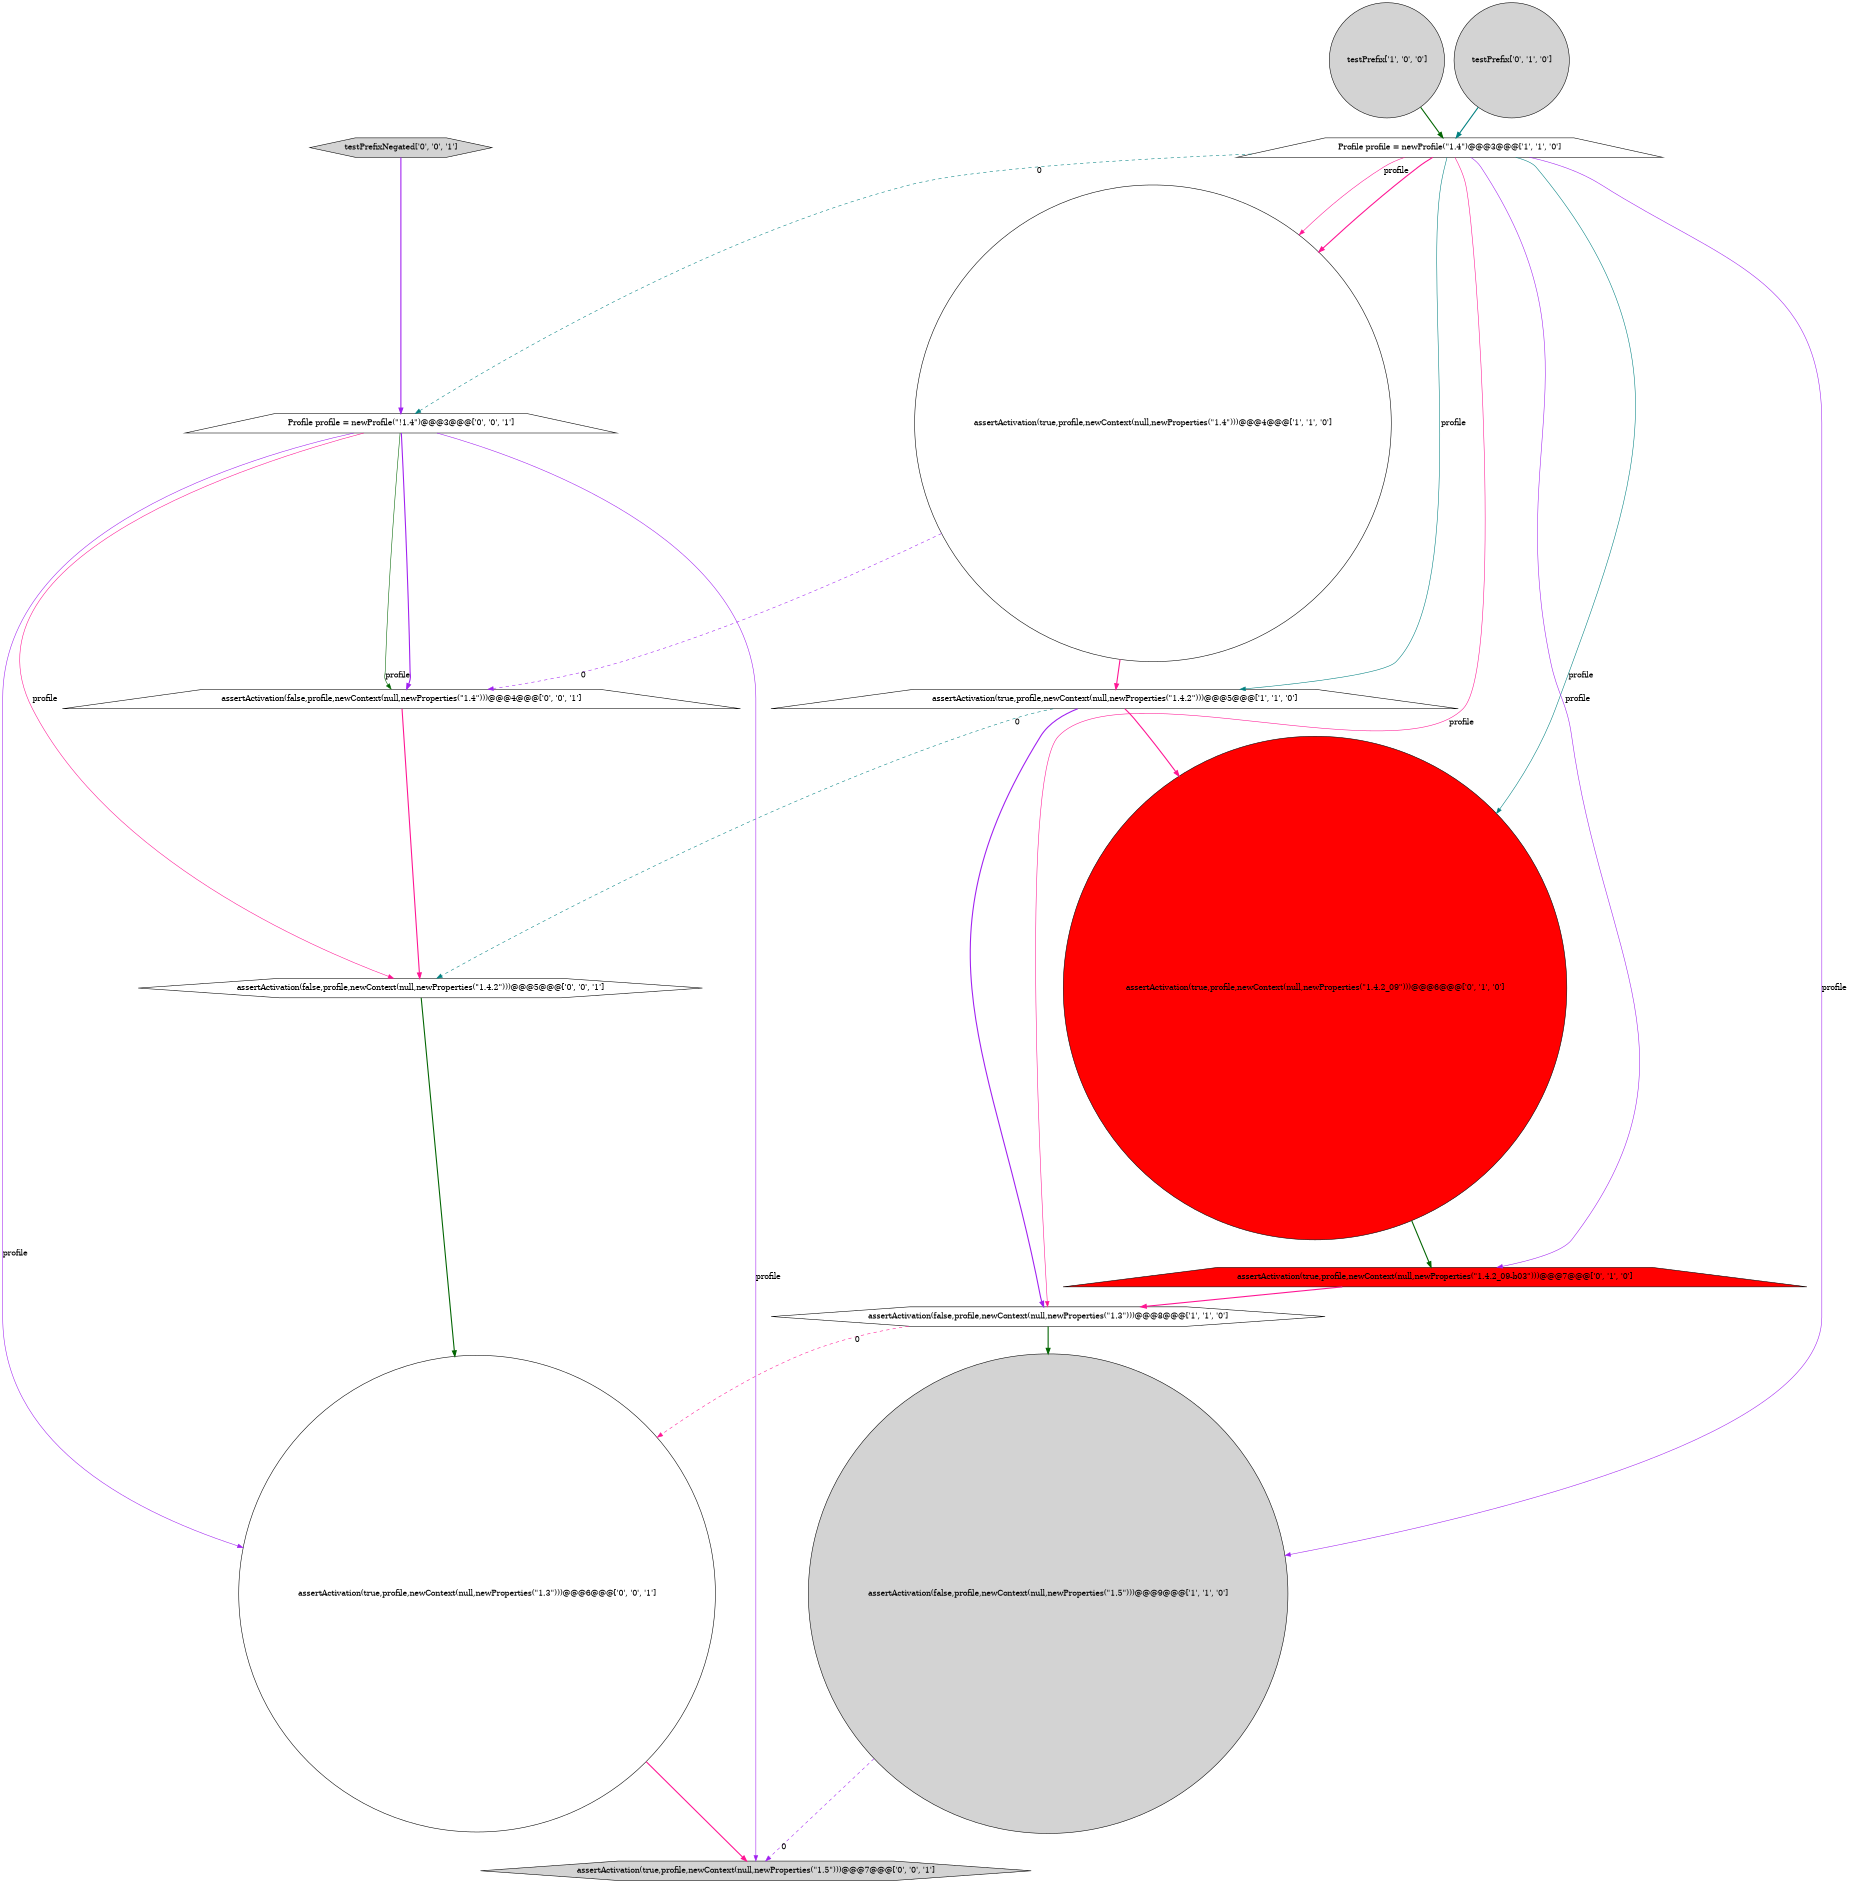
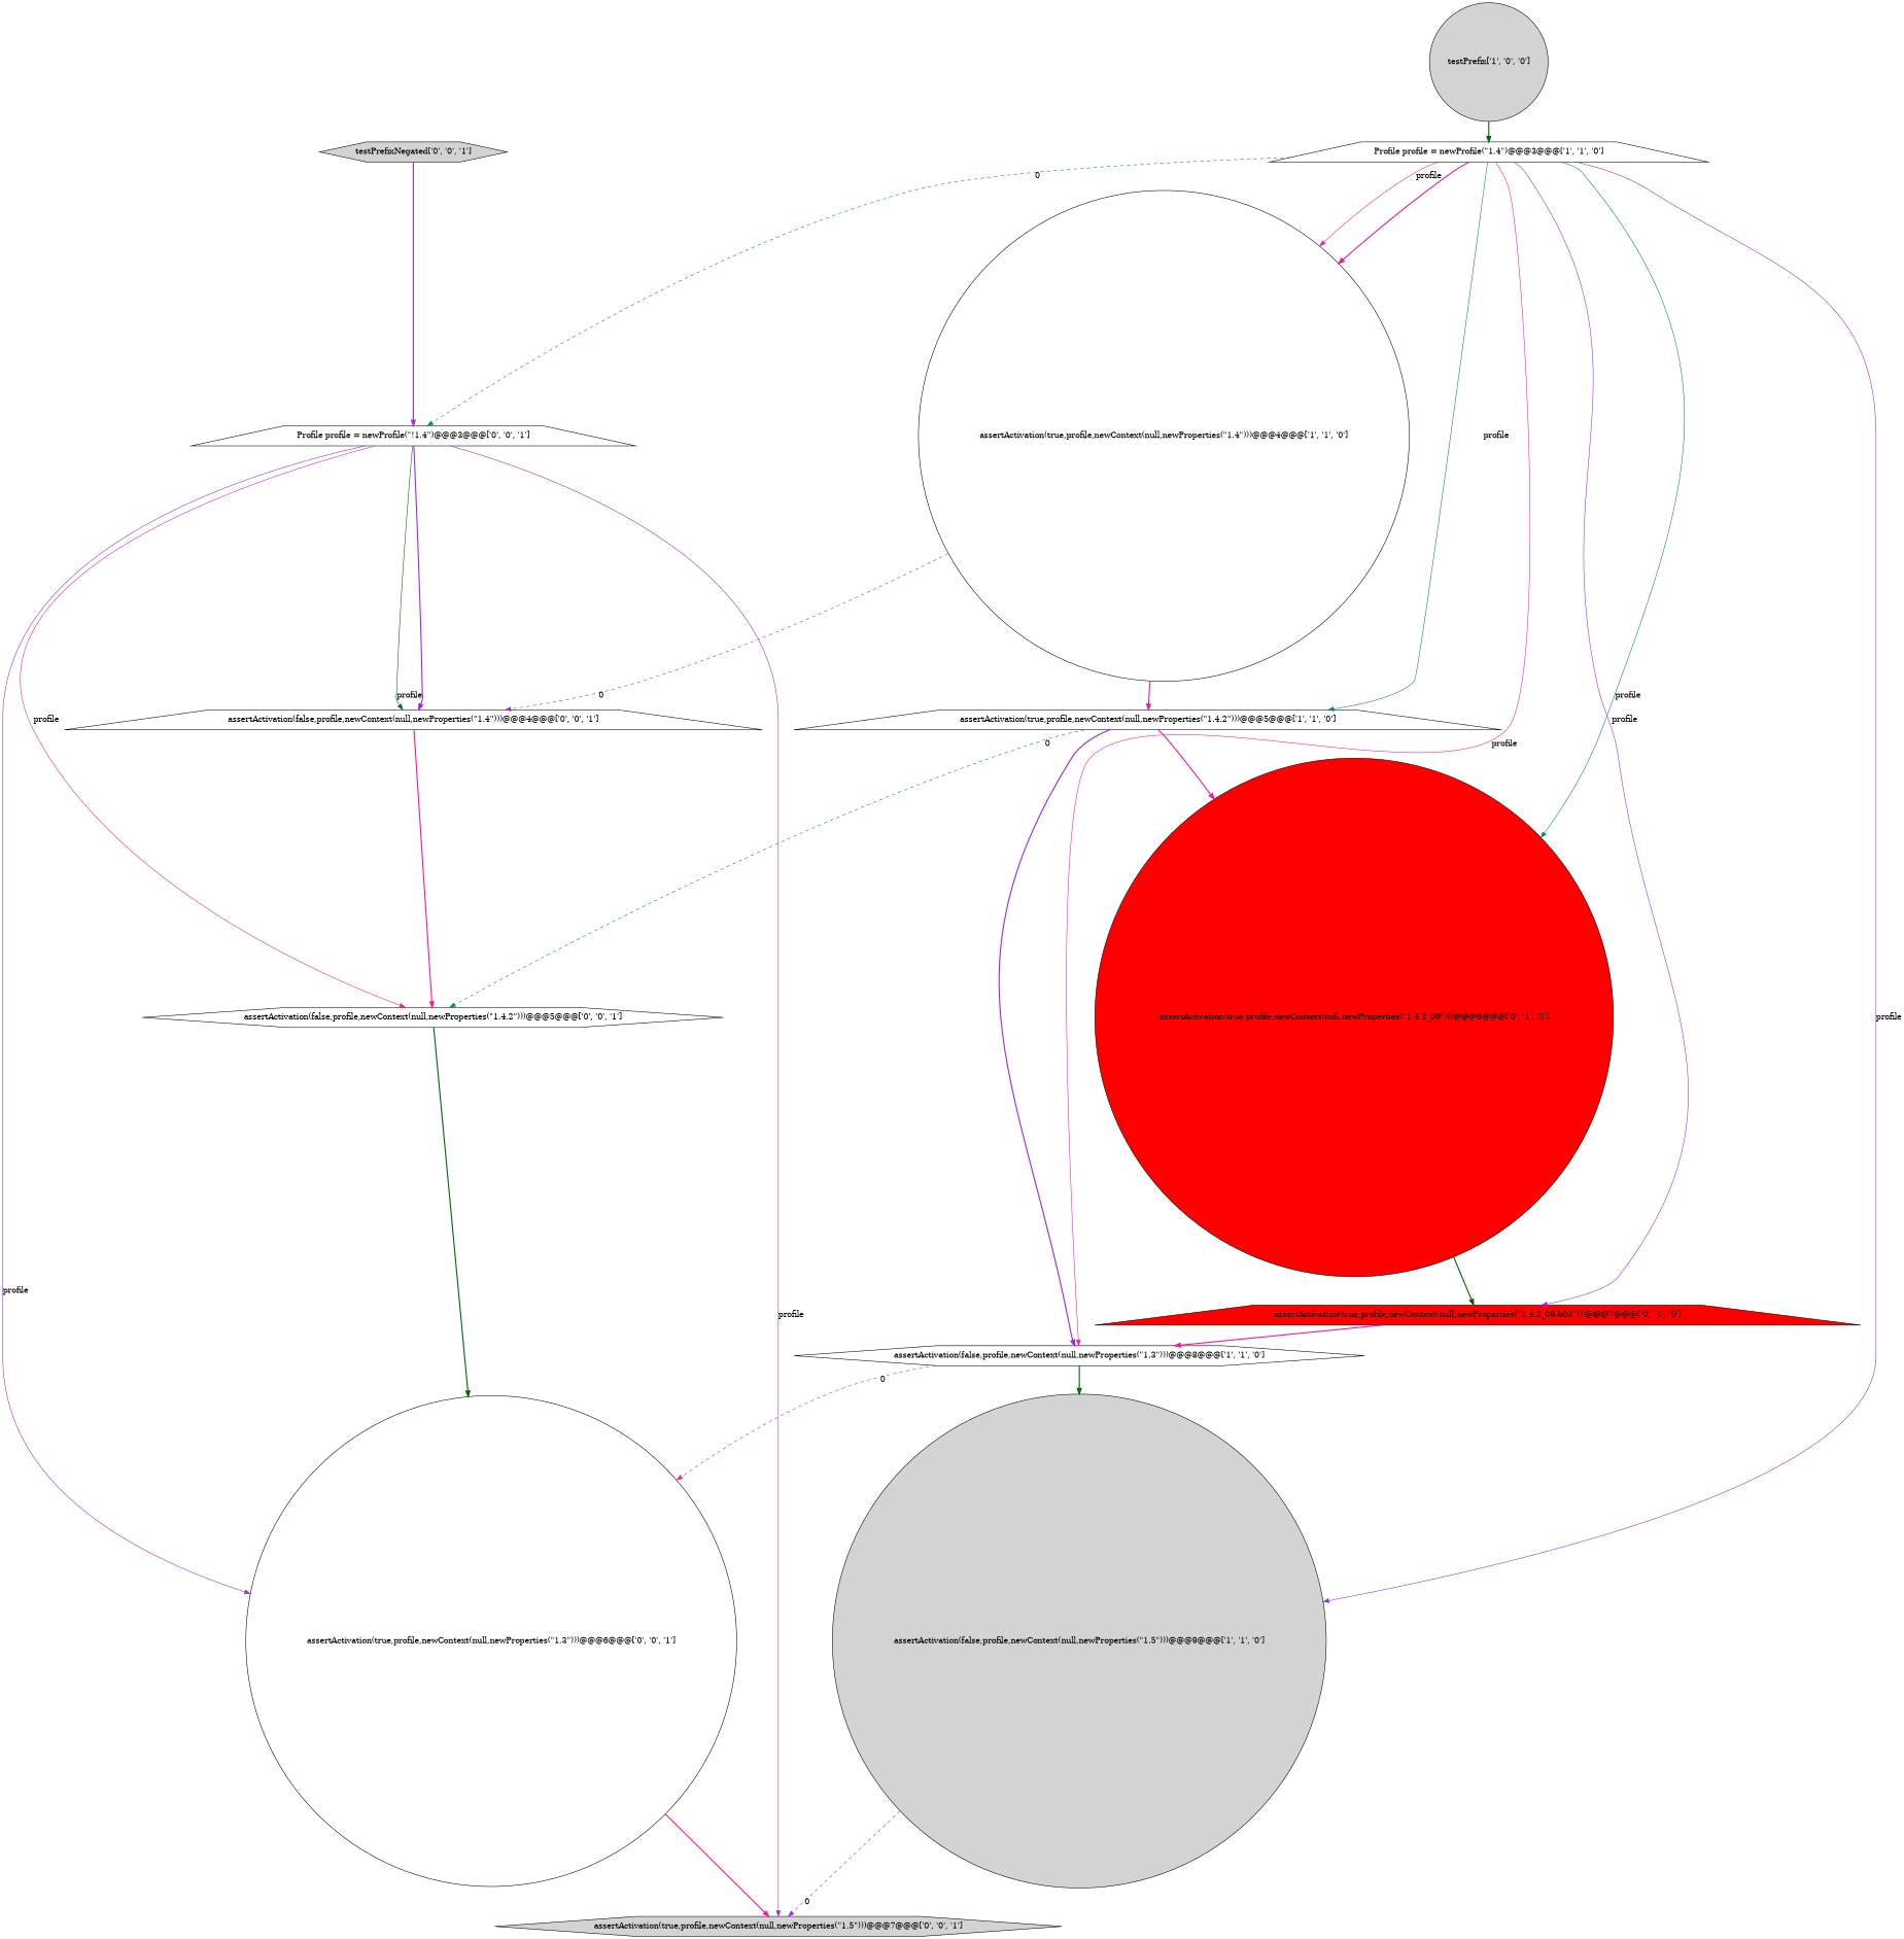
  digraph {
    node [fillcolor=white shape=circle style=filled]
    edge [style=bold color=deeppink]
    n1 [fillcolor=lightgray label="testPrefix['1', '0', '0']"]
    n2 [label="Profile profile = newProfile(\"1.4\")@@@3@@@['1', '1', '0']" shape=trapezium]
    n3 [label="assertActivation(true,profile,newContext(null,newProperties(\"1.4\")))@@@4@@@['1', '1', '0']"]
    n4 [label="assertActivation(true,profile,newContext(null,newProperties(\"1.4.2\")))@@@5@@@['1', '1', '0']" shape=trapezium]
    n5 [label="assertActivation(false,profile,newContext(null,newProperties(\"1.4\")))@@@4@@@['0', '0', '1']" shape=trapezium]
    n6 [label="assertActivation(false,profile,newContext(null,newProperties(\"1.3\")))@@@8@@@['1', '1', '0']" shape=hexagon]
    n7 [label="assertActivation(true,profile,newContext(null,newProperties(\"1.3\")))@@@6@@@['0', '0', '1']"]
    n8 [fillcolor=lightgray label="assertActivation(false,profile,newContext(null,newProperties(\"1.5\")))@@@9@@@['1', '1', '0']"]
-   n9 [fillcolor=lightgray label="testPrefix['0', '1', '0']"]
    n10 [fillcolor=lightgray label="assertActivation(true,profile,newContext(null,newProperties(\"1.5\")))@@@7@@@['0', '0', '1']" shape=hexagon]
    n11 [label="assertActivation(false,profile,newContext(null,newProperties(\"1.4.2\")))@@@5@@@['0', '0', '1']" shape=hexagon]
    n12 [fillcolor=red label="assertActivation(true,profile,newContext(null,newProperties(\"1.4.2_09\")))@@@6@@@['0', '1', '0']"]
    n13 [fillcolor=red label="assertActivation(true,profile,newContext(null,newProperties(\"1.4.2_09-b03\")))@@@7@@@['0', '1', '0']" shape=trapezium]
    n14 [label="Profile profile = newProfile(\"!1.4\")@@@3@@@['0', '0', '1']" shape=trapezium]
    n15 [fillcolor=lightgray label="testPrefixNegated['0', '0', '1']" shape=hexagon]
    n1 -> n2 [color=darkgreen]
    n2 -> n3
    n2 -> n3 [label=profile style=solid]
    n2 -> n4 [label=profile style=solid color=teal]
    n2 -> n6 [label=profile style=solid]
    n2 -> n8 [label=profile style=solid color=purple]
    n2 -> n12 [label=profile style=solid color=teal]
    n2 -> n13 [label=profile style=solid color=purple]
    n2 -> n14 [label=0 style=dashed color=teal]
    n3 -> n4
    n3 -> n5 [label=0 style=dashed color=purple]
    n4 -> n6 [color=purple]
    n4 -> n11 [label=0 style=dashed color=teal]
    n4 -> n12
    n5 -> n11
    n6 -> n7 [label=0 style=dashed]
    n6 -> n8 [color=darkgreen]
    n7 -> n10
    n8 -> n10 [label=0 style=dashed color=purple]
-   n9 -> n2 [color=teal]
    n11 -> n7 [color=darkgreen]
    n12 -> n13 [color=darkgreen]
    n13 -> n6
    n14 -> n5 [label=profile style=solid color=darkgreen]
    n14 -> n5 [color=purple]
    n14 -> n7 [label=profile style=solid color=purple]
    n14 -> n10 [label=profile style=solid color=purple]
    n14 -> n11 [label=profile style=solid]
    n15 -> n14 [color=purple]
  }
